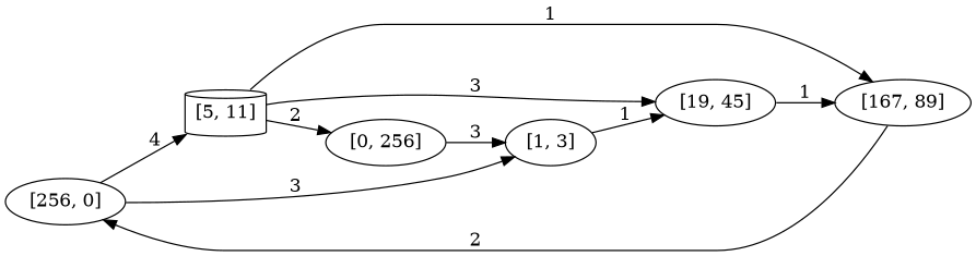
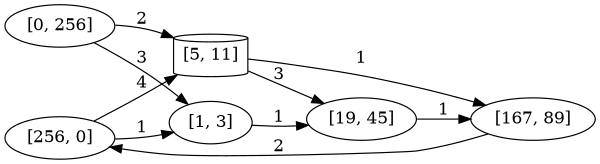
  digraph {
    ordering=out
    rankdir=LR
    node [shape=ellipse]
    n1 [label="[256, 0]"]
    n2 [label="[5, 11]" shape=cylinder]
    n3 [label="[1, 3]"]
    n4 [label="[167, 89]"]
    n5 [label="[19, 45]"]
    n6 [label="[0, 256]"]
    n1 -> n2 [label=4]
-   n1 -> n3 [label=3]
+   n1 -> n3 [label=1]
    n2 -> n4 [label=1]
    n2 -> n5 [label=3]
    n3 -> n5 [label=1]
    n4 -> n1 [label=2]
    n5 -> n4 [label=1]
-   n2 -> n6 [label=2]
+   n6 -> n2 [label=2]
    n6 -> n3 [label=3]
  }
